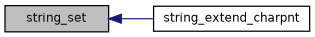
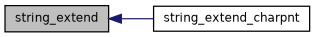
  digraph {
    rankdir=LR
    node [color=black fontname=Helvetica fontsize=10 shape=record style=filled]
-   n1 [fillcolor=grey75 fontcolor=black height=0.2 label=string_set width=0.4]
+   n1 [fillcolor=grey75 fontcolor=black height=0.2 label=string_extend width=0.4]
    n2 [fillcolor=white height=0.2 label=string_extend_charpnt width=0.4]
    n1 -> n2 [color=midnightblue dir=back fontname=Helvetica fontsize=10 labelfontname=Helvetica labelfontsize=10 style=solid]
  }
